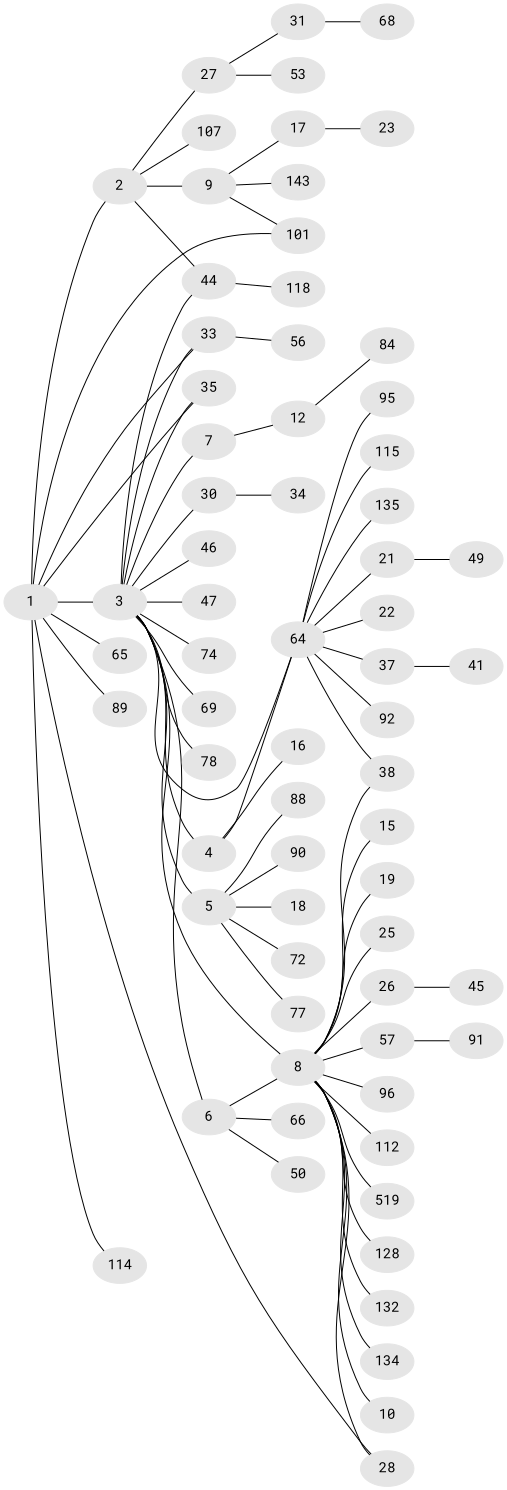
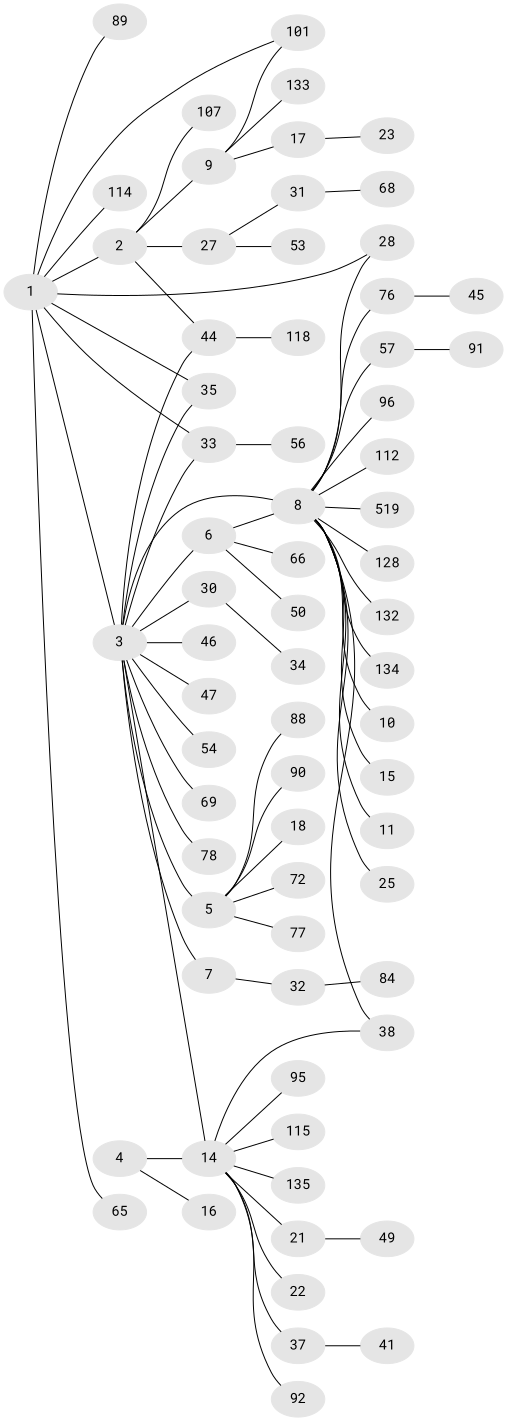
  graph {
    fontname="Roboto Mono"
    rankdir=LR
    node [color=gray90 fontname="Roboto Mono" style=filled]
    edge [fontname="Roboto Mono"]
    1
    2
    3 [super="+32+40+39+109+122+108+113+138+139+94"]
    28 [super="+74"]
    33
    35
    65
    89
    101 [super="+129+136"]
    114
    9
    27 [super="+60+68+120+105+61+52"]
    44 [super="+75"]
    107
    4 [super="+93+87"]
    5
    6
    7 [super="+55+111+73"]
    8 [super="+13+59+42+43+97+130+11+20+24"]
-   14 [label=64]
+   14
    30
    46
    47
-   54 [label=74]
+   54
    69
    78 [super="+104"]
    56
    17 [super="+62+80"]
-   133 [label=143]
+   133
    31
    53
    118
    16 [super="+86+110"]
    18
    72 [super="+81"]
    77
    88 [super="+137+98"]
    90
    50
    66
-   12
+   12 [label=32]
    10
    15 [super="+83+85+106"]
-   19
+   19 [label=11]
    25
-   26
+   26 [label=76]
    38
    57
    96
    112
    n51 [label=519]
    128
    132
    134
    21 [super="+123"]
    22
    37 [super="+41"]
    92
    95
    115
    135
    34 [super="+117"]
    84
    45 [super="+99"]
    91
    23 [super="+67"]
    49
    n68 [label=41]
    n69 [label=68 super="+71"]
    1 -- 2
    1 -- 3
    1 -- 28
    1 -- 33
    1 -- 35
    1 -- 65
    1 -- 89
    1 -- 101
    1 -- 114
    2 -- 9
    2 -- 27
    2 -- 44
    2 -- 107
    3 -- 33
    3 -- 35
    3 -- 44
-   3 -- 4
    3 -- 5
    3 -- 6
    3 -- 7
    3 -- 8
    3 -- 14
    3 -- 30
    3 -- 46
    3 -- 47
    3 -- 54
    3 -- 69
    3 -- 78
    33 -- 56
    9 -- 101
    9 -- 17
    9 -- 133
    27 -- 31
    27 -- 53
    44 -- 118
    4 -- 14
    4 -- 16
    5 -- 18
    5 -- 72
    5 -- 77
    5 -- 88
    5 -- 90
    6 -- 8
    6 -- 50
    6 -- 66
    7 -- 12
    8 -- 28
    8 -- 10
    8 -- 15
    8 -- 19
    8 -- 25
    8 -- 26
    8 -- 38
    8 -- 57
    8 -- 96
    8 -- 112
    8 -- n51
    8 -- 128
    8 -- 132
    8 -- 134
    14 -- 38
    14 -- 21
    14 -- 22
    14 -- 37
    14 -- 92
    14 -- 95
    14 -- 115
    14 -- 135
    30 -- 34
    17 -- 23
    31 -- n69
    12 -- 84
    26 -- 45
    57 -- 91
    21 -- 49
    37 -- n68
  }
